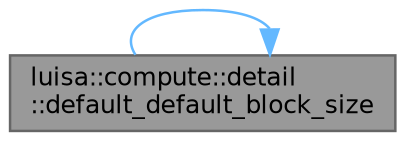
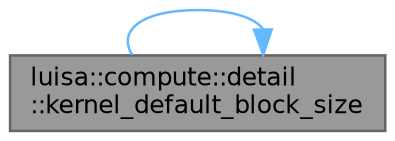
  digraph {
    rankdir=LR
-   n1 [color=gray40 fillcolor=grey60 fontcolor=black fontname=Helvetica fontsize=10 height=0.2 label="luisa::compute::detail\l::default_default_block_size" shape=box style=filled width=0.4]
+   n1 [color=gray40 fillcolor=grey60 fontcolor=black fontname=Helvetica fontsize=10 height=0.2 label="luisa::compute::detail\l::kernel_default_block_size" shape=box style=filled width=0.4]
    n1 -> n1 [color=steelblue1 fontname=Helvetica fontsize=10 labelfontname=Helvetica labelfontsize=10 style=solid]
  }
